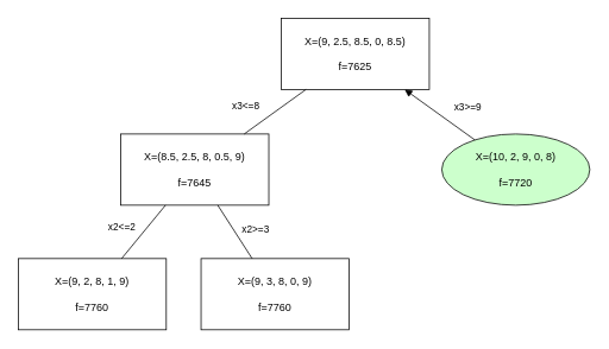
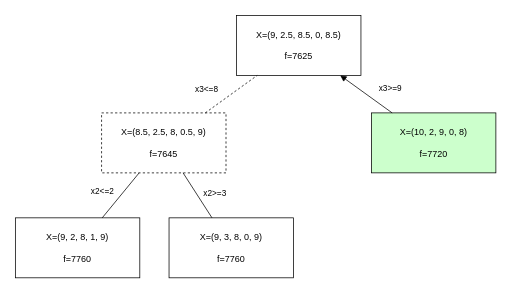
  <mxCell id="0" />
  <mxCell id="1" parent="0" />
  <mxCell id="2" value="X=(9, 2.5, 8.5, 0, 8.5)&lt;div&gt;&lt;br&gt;&lt;/div&gt;&lt;div&gt;f=7625&lt;/div&gt;" style="rounded=0;whiteSpace=wrap;html=1;" vertex="1" parent="1"><mxGeometry x="315" y="20" width="166" height="80" as="geometry" /></mxCell>
- <mxCell id="3" value="X=(8.5, 2.5, 8, 0.5, 9)&lt;div&gt;&lt;br&gt;&lt;/div&gt;&lt;div&gt;f=7645&lt;/div&gt;" style="rounded=0;whiteSpace=wrap;html=1;" vertex="1" parent="1"><mxGeometry x="135" y="150" width="166" height="80" as="geometry" /></mxCell>
- <mxCell id="4" value="X=(10, 2, 9, 0, 8)&lt;div&gt;&lt;br&gt;&lt;/div&gt;&lt;div&gt;f=7720&lt;/div&gt;" style="ellipse;whiteSpace=wrap;html=1;fillColor=#CCFFCC;" vertex="1" parent="1"><mxGeometry x="495" y="150" width="166" height="80" as="geometry" /></mxCell>
+ <mxCell id="3" value="X=(8.5, 2.5, 8, 0.5, 9)&lt;div&gt;&lt;br&gt;&lt;/div&gt;&lt;div&gt;f=7645&lt;/div&gt;" style="rounded=0;whiteSpace=wrap;html=1;dashed=1;" vertex="1" parent="1"><mxGeometry x="135" y="150" width="166" height="80" as="geometry" /></mxCell>
+ <mxCell id="4" value="X=(10, 2, 9, 0, 8)&lt;div&gt;&lt;br&gt;&lt;/div&gt;&lt;div&gt;f=7720&lt;/div&gt;" style="rounded=0;whiteSpace=wrap;html=1;fillColor=#CCFFCC;" vertex="1" parent="1"><mxGeometry x="495" y="150" width="166" height="80" as="geometry" /></mxCell>
  <mxCell id="5" value="X=(9, 2, 8, 1, 9)&lt;div&gt;&lt;br&gt;&lt;/div&gt;&lt;div&gt;f=7760&lt;/div&gt;" style="rounded=0;whiteSpace=wrap;html=1;" vertex="1" parent="1"><mxGeometry x="20" y="290" width="166" height="80" as="geometry" /></mxCell>
  <mxCell id="6" value="X=(9, 3, 8, 0, 9)&lt;div&gt;&lt;br&gt;&lt;/div&gt;&lt;div&gt;f=7760&lt;/div&gt;" style="rounded=0;whiteSpace=wrap;html=1;" vertex="1" parent="1"><mxGeometry x="225" y="290" width="166" height="80" as="geometry" /></mxCell>
- <mxCell id="7" value="" style="endArrow=none;html=1;rounded=0;" edge="1" parent="1" source="3" target="2"><mxGeometry width="50" height="50" relative="1" as="geometry"><mxPoint x="155" y="110" as="sourcePoint" /><mxPoint x="205" y="60" as="targetPoint" /></mxGeometry></mxCell>
+ <mxCell id="7" value="" style="endArrow=none;html=1;rounded=0;dashed=1;" edge="1" parent="1" source="3" target="2"><mxGeometry width="50" height="50" relative="1" as="geometry"><mxPoint x="155" y="110" as="sourcePoint" /><mxPoint x="205" y="60" as="targetPoint" /></mxGeometry></mxCell>
  <mxCell id="8" value="x3&amp;lt;=8" style="edgeLabel;html=1;align=center;verticalAlign=middle;resizable=0;points=[];" vertex="1" connectable="0" parent="7"><mxGeometry x="0.14" y="1" relative="1" as="geometry"><mxPoint x="-38" y="-3" as="offset" /></mxGeometry></mxCell>
  <mxCell id="9" value="" style="endArrow=block;html=1;rounded=0;" edge="1" parent="1" source="4" target="2"><mxGeometry width="50" height="50" relative="1" as="geometry"><mxPoint x="525" y="160" as="sourcePoint" /><mxPoint x="575" y="110" as="targetPoint" /></mxGeometry></mxCell>
  <mxCell id="10" value="x3&amp;gt;=9" style="edgeLabel;html=1;align=center;verticalAlign=middle;resizable=0;points=[];" vertex="1" connectable="0" parent="9"><mxGeometry x="0.121" y="1" relative="1" as="geometry"><mxPoint x="36" y="-6" as="offset" /></mxGeometry></mxCell>
  <mxCell id="11" value="" style="endArrow=none;html=1;rounded=0;" edge="1" parent="1" source="5" target="3"><mxGeometry width="50" height="50" relative="1" as="geometry"><mxPoint x="75" y="290" as="sourcePoint" /><mxPoint x="125" y="240" as="targetPoint" /></mxGeometry></mxCell>
  <mxCell id="12" value="x2&amp;lt;=2" style="edgeLabel;html=1;align=center;verticalAlign=middle;resizable=0;points=[];" vertex="1" connectable="0" parent="11"><mxGeometry x="0.161" y="1" relative="1" as="geometry"><mxPoint x="-28" as="offset" /></mxGeometry></mxCell>
  <mxCell id="13" value="" style="endArrow=none;html=1;rounded=0;" edge="1" parent="1" source="6" target="3"><mxGeometry width="50" height="50" relative="1" as="geometry"><mxPoint x="305" y="320" as="sourcePoint" /><mxPoint x="355" y="270" as="targetPoint" /></mxGeometry></mxCell>
  <mxCell id="14" value="x2&amp;gt;=3" style="edgeLabel;html=1;align=center;verticalAlign=middle;resizable=0;points=[];" vertex="1" connectable="0" parent="13"><mxGeometry x="0.03" y="-3" relative="1" as="geometry"><mxPoint x="21" y="-1" as="offset" /></mxGeometry></mxCell>
